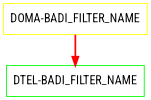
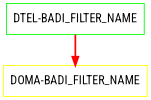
  digraph {
    fontname="Roboto Condensed"
    node [shape=box fontname="Roboto Condensed"]
    "DTEL-BADI_FILTER_NAME" [color=green]
    "DOMA-BADI_FILTER_NAME" [color=yellow]
-   "DOMA-BADI_FILTER_NAME" -> "DTEL-BADI_FILTER_NAME" [color=red style=bold fontname="Roboto Condensed"]
+   "DTEL-BADI_FILTER_NAME" -> "DOMA-BADI_FILTER_NAME" [color=red style=bold fontname="Roboto Condensed"]
  }
